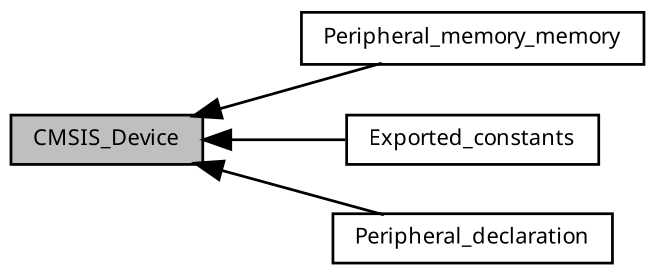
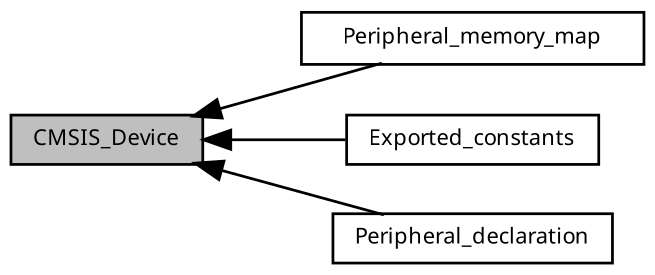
  digraph {
    rankdir=LR
    node [color=black fillcolor=white fontname=Sans fontsize=8 shape=record style=filled]
    edge [dir=back fontname=Sans fontsize=8 labelfontname=Sans labelfontsize=8 shape=plaintext style=solid]
-   n1 [height=0.2 label=Peripheral_memory_memory width=0.4]
+   n1 [height=0.2 label=Peripheral_memory_map width=0.4]
    n2 [height=0.2 label=Exported_constants width=0.4]
    n3 [fillcolor=grey75 fontcolor=black height=0.2 label=CMSIS_Device width=0.4]
    n4 [height=0.2 label=Peripheral_declaration width=0.4]
    n3 -> n1
    n3 -> n2
    n3 -> n4
  }
